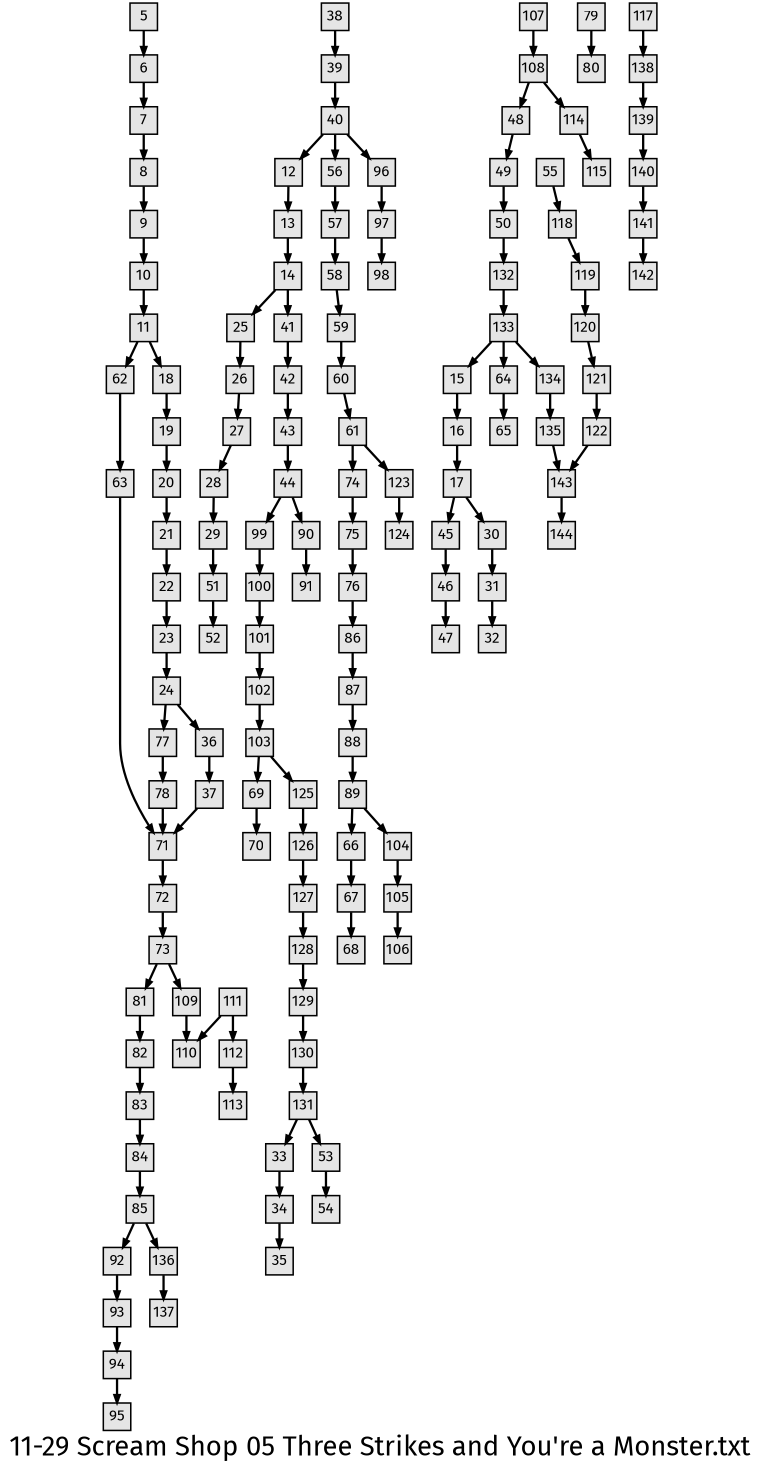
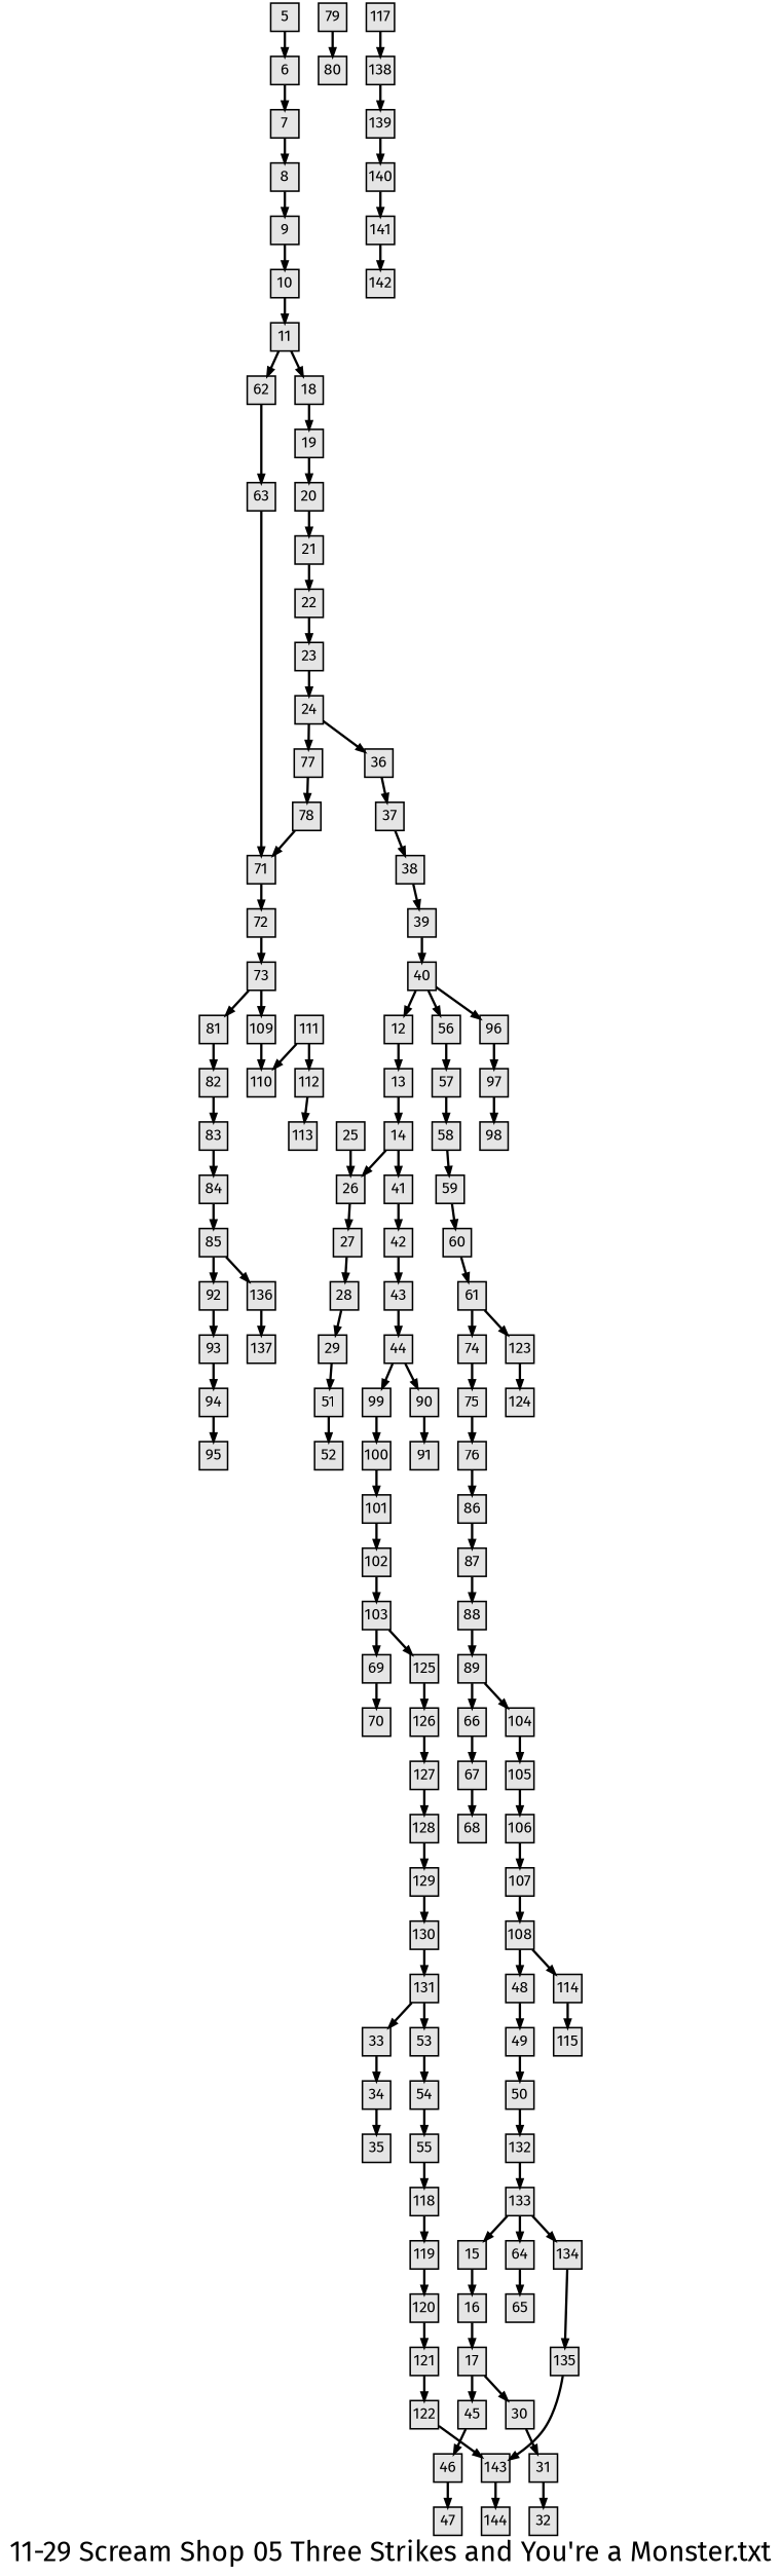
  digraph {
    fontname="Fira Sans"
    fontsize=36
    label="11-29 Scream Shop 05 Three Strikes and You're a Monster.txt"
    nodesep=0.35
    ordering=out
    rankdir=TB
    ranksep=0.45
    node [fillcolor=grey90 fixedsize=true fontname="Fira Sans" fontsize=20 labelfloat=true margin="0,0" penwidth=2 regular=true shape=rect style=filled]
    edge [fontname="Fira Sans" fontsize=12 labelfloat=true penwidth=3]
    5
    6
    7
    8
    9
    10
    11
    62
    18
    63
    19
    71
    20
    12
    13
    14
    25
    41
    26
    42
    27
    43
    15
    16
    17
    45
    30
    46
    31
    47
    32
    21
    22
    23
    24
    77
    36
    78
    37
    38
    28
    29
    51
    52
    79
    80
    33
    34
    35
    39
    40
    56
    96
    57
    97
    58
    98
    44
    99
    90
    100
    91
    101
    48
    49
    50
    132
    133
    64
    134
    53
    54
    55
    118
    119
    120
    59
    60
    61
    74
    123
    75
    124
    76
    72
    73
    65
    66
    67
    68
    69
    70
    81
    109
    82
    110
    83
    86
    87
    88
    84
    85
    92
    136
    93
    137
    94
    89
    104
    105
    106
    95
    102
    103
    125
    126
    127
    107
    108
    114
    115
    111
    112
    113
    135
    117
    138
    139
    140
    121
    122
    143
    144
    128
    129
    130
    131
    141
    142
    5 -> 6
    6 -> 7
    7 -> 8
    8 -> 9
    9 -> 10
    10 -> 11
    11 -> 62
    11 -> 18
    62 -> 63
    18 -> 19
    63 -> 71
    19 -> 20
    71 -> 72
    20 -> 21
    12 -> 13
    13 -> 14
-   14 -> 25
+   14 -> 26
    14 -> 41
    25 -> 26
    41 -> 42
    26 -> 27
    42 -> 43
    27 -> 28
    43 -> 44
    15 -> 16
    16 -> 17
    17 -> 45
    17 -> 30
    45 -> 46
    30 -> 31
    46 -> 47
    31 -> 32
    21 -> 22
    22 -> 23
    23 -> 24
    24 -> 77
    24 -> 36
    77 -> 78
    36 -> 37
    78 -> 71
-   37 -> 71
+   37 -> 38
    38 -> 39
    28 -> 29
    29 -> 51
    51 -> 52
    79 -> 80
    33 -> 34
    34 -> 35
    39 -> 40
    40 -> 12
    40 -> 56
    40 -> 96
    56 -> 57
    96 -> 97
    57 -> 58
    97 -> 98
    58 -> 59
    44 -> 99
    44 -> 90
    99 -> 100
    90 -> 91
    100 -> 101
    101 -> 102
    48 -> 49
    49 -> 50
    50 -> 132
    132 -> 133
    133 -> 15
    133 -> 64
    133 -> 134
    64 -> 65
    134 -> 135
    53 -> 54
+   54 -> 55
    55 -> 118
    118 -> 119
    119 -> 120
    120 -> 121
    59 -> 60
    60 -> 61
    61 -> 74
    61 -> 123
    74 -> 75
    123 -> 124
    75 -> 76
    76 -> 86
    72 -> 73
    73 -> 81
    73 -> 109
    66 -> 67
    67 -> 68
    69 -> 70
    81 -> 82
    109 -> 110
    82 -> 83
    83 -> 84
    86 -> 87
    87 -> 88
    88 -> 89
    84 -> 85
    85 -> 92
    85 -> 136
    92 -> 93
    136 -> 137
    93 -> 94
    94 -> 95
    89 -> 66
    89 -> 104
    104 -> 105
    105 -> 106
+   106 -> 107
    102 -> 103
    103 -> 69
    103 -> 125
    125 -> 126
    126 -> 127
    127 -> 128
    107 -> 108
    108 -> 48
    108 -> 114
    114 -> 115
    111 -> 110
    111 -> 112
    112 -> 113
    135 -> 143
    117 -> 138
    138 -> 139
    139 -> 140
    140 -> 141
    121 -> 122
    122 -> 143
    143 -> 144
    128 -> 129
    129 -> 130
    130 -> 131
    131 -> 33
    131 -> 53
    141 -> 142
  }
